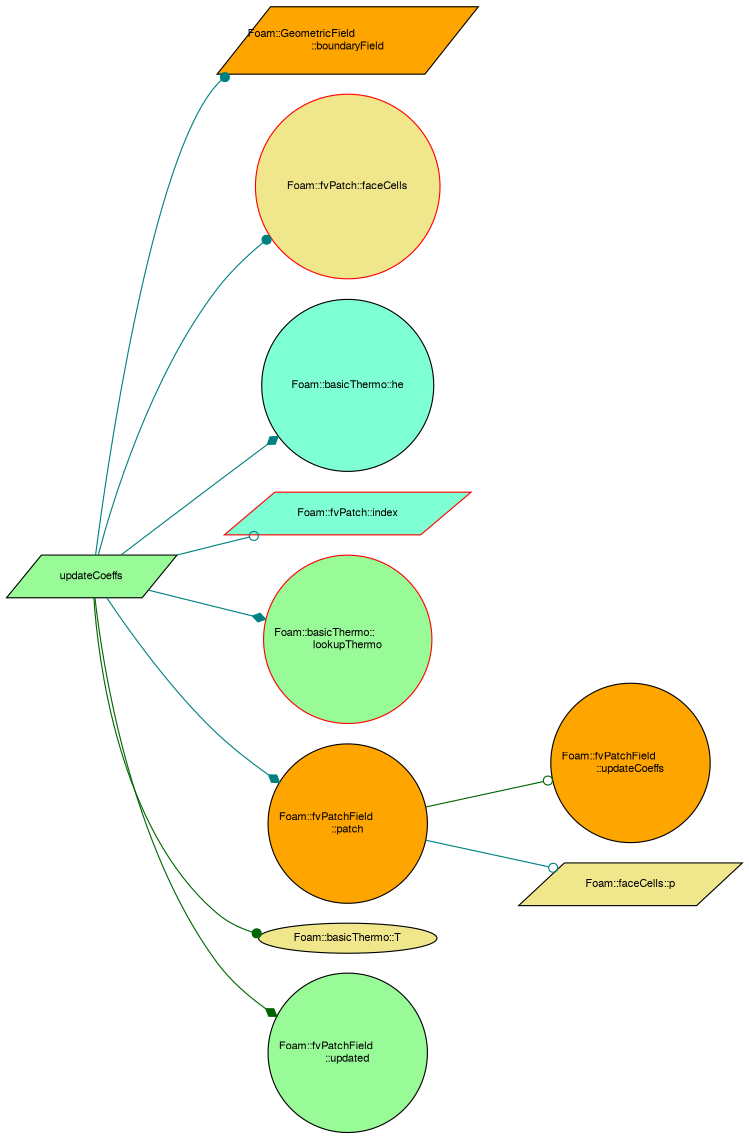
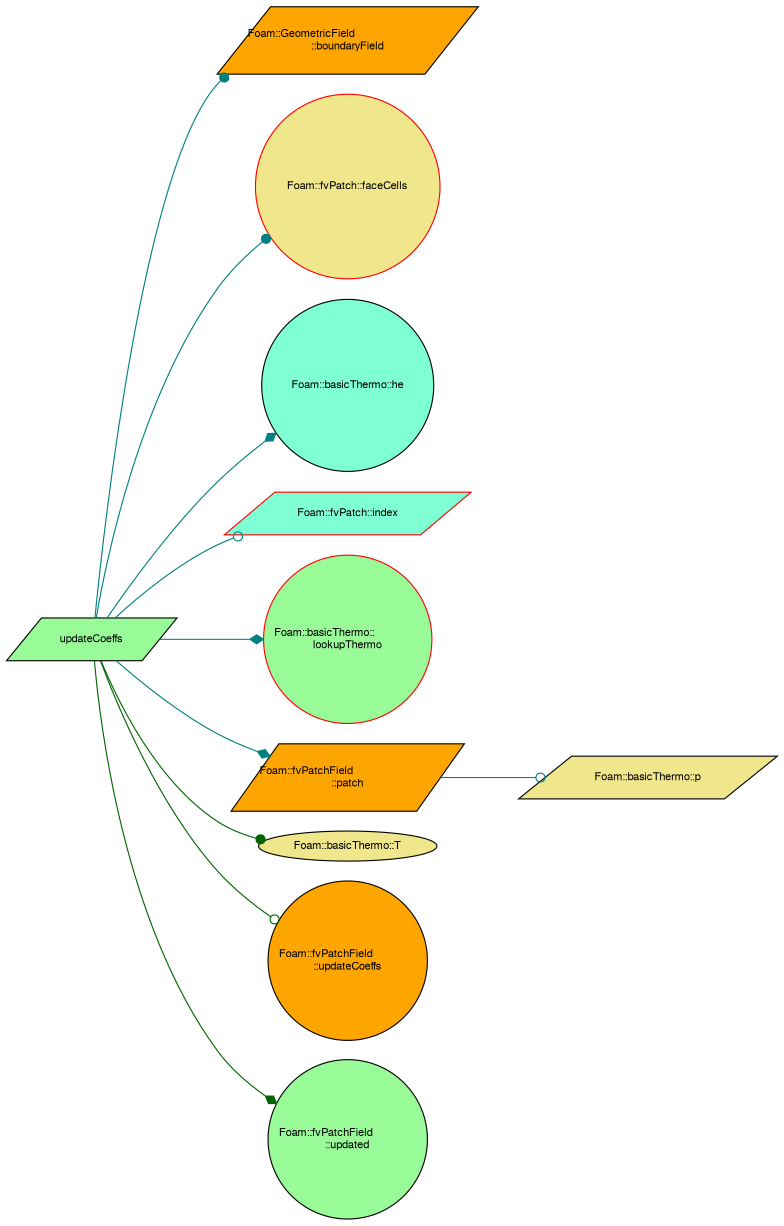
  digraph {
    rankdir=LR
    node [color=black fillcolor=palegreen fontname=FreeSans fontsize=10 shape=parallelogram style=filled]
    edge [arrowhead=diamond color=teal fontname=FreeSans fontsize=10 labelfontname=FreeSans labelfontsize=10 style=solid]
    n1 [fontcolor=black height=0.2 label=updateCoeffs width=0.4]
    n2 [fillcolor=orange height=0.2 label="Foam::GeometricField\l::boundaryField" width=0.4]
    n3 [color=red fillcolor=khaki height=0.2 label="Foam::fvPatch::faceCells" shape=circle width=0.4]
    n4 [fillcolor=aquamarine height=0.2 label="Foam::basicThermo::he" shape=circle width=0.4]
    n5 [color=red fillcolor=aquamarine height=0.2 label="Foam::fvPatch::index" width=0.4]
    n6 [color=red height=0.2 label="Foam::basicThermo::\llookupThermo" shape=circle width=0.4]
-   n7 [fillcolor=orange height=0.2 label="Foam::fvPatchField\l::patch" shape=circle width=0.4]
+   n7 [fillcolor=orange height=0.2 label="Foam::fvPatchField\l::patch" width=0.4]
    n8 [fillcolor=khaki height=0.2 label="Foam::basicThermo::T" shape=ellipse width=0.4]
    n9 [fillcolor=orange height=0.2 label="Foam::fvPatchField\l::updateCoeffs" shape=circle width=0.4]
    n10 [height=0.2 label="Foam::fvPatchField\l::updated" shape=circle width=0.4]
-   n11 [fillcolor=khaki height=0.2 label="Foam::faceCells::p" width=0.4]
+   n11 [fillcolor=khaki height=0.2 label="Foam::basicThermo::p" width=0.4]
    n1 -> n2 [arrowhead=dot]
    n1 -> n3 [arrowhead=dot]
    n1 -> n4
    n1 -> n5 [arrowhead=odot]
    n1 -> n6
    n1 -> n7
    n1 -> n8 [arrowhead=dot color=darkgreen]
-   n7 -> n9 [arrowhead=odot color=darkgreen]
+   n1 -> n9 [arrowhead=odot color=darkgreen]
    n1 -> n10 [color=darkgreen]
    n7 -> n11 [arrowhead=odot]
  }
